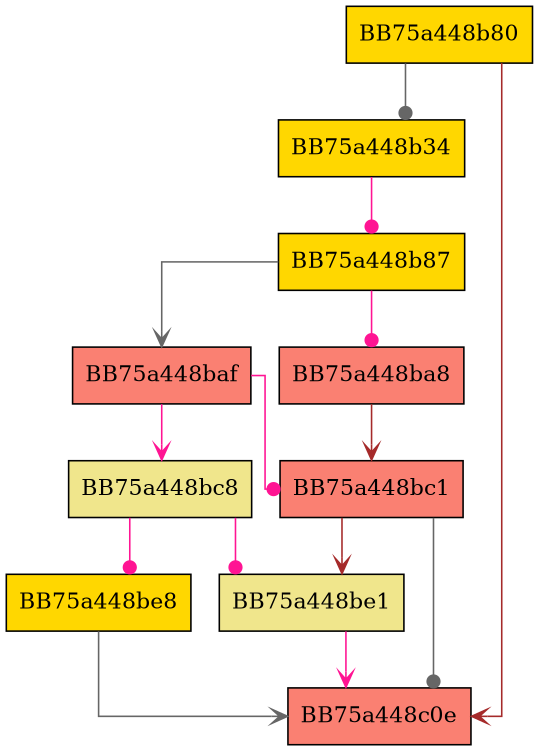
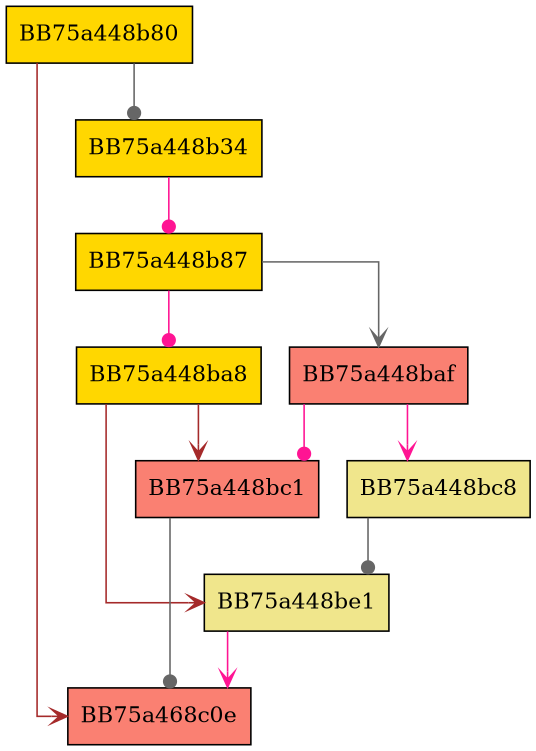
  digraph {
    splines=ortho
    node [fillcolor=gold shape=box style=filled]
    edge [arrowhead=dot color=deeppink]
    BB75a448b34
    BB75a448b87
    BB75a448baf [fillcolor=salmon]
-   BB75a448ba8 [fillcolor=salmon]
+   BB75a448ba8
    BB75a448b80
-   BB75a448c0e [fillcolor=salmon]
+   BB75a448c0e [fillcolor=salmon label=BB75a468c0e]
    BB75a448bc8 [fillcolor=khaki]
    BB75a448bc1 [fillcolor=salmon]
    BB75a448be1 [fillcolor=khaki]
-   BB75a448be8
    BB75a448b34 -> BB75a448b87
    BB75a448b87 -> BB75a448baf [arrowhead=vee color=gray40]
    BB75a448b87 -> BB75a448ba8
    BB75a448baf -> BB75a448bc8 [arrowhead=vee]
    BB75a448baf -> BB75a448bc1
    BB75a448ba8 -> BB75a448bc1 [arrowhead=vee color=brown]
-   BB75a448bc1 -> BB75a448be1 [arrowhead=vee color=brown]
+   BB75a448ba8 -> BB75a448be1 [arrowhead=vee color=brown]
    BB75a448b80 -> BB75a448b34 [color=gray40]
    BB75a448b80 -> BB75a448c0e [arrowhead=vee color=brown]
-   BB75a448bc8 -> BB75a448be1
-   BB75a448bc8 -> BB75a448be8
+   BB75a448bc8 -> BB75a448be1 [color=gray40]
    BB75a448bc1 -> BB75a448c0e [color=gray40]
    BB75a448be1 -> BB75a448c0e [arrowhead=vee]
-   BB75a448be8 -> BB75a448c0e [arrowhead=vee color=gray40]
  }
